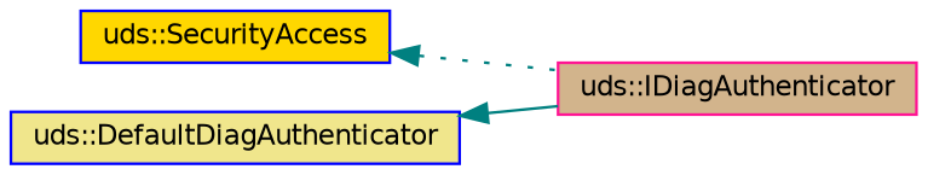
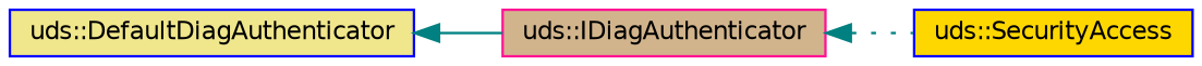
  digraph {
    rankdir=LR
    node [color=blue fontname=Helvetica fontsize=10 shape=box style=filled]
    edge [color=teal dir=back fontname=Helvetica fontsize=10 labelfontname=Helvetica labelfontsize=10]
    n1 [color=deeppink fillcolor=tan fontcolor=black height=0.2 label="uds::IDiagAuthenticator" width=0.4]
    n2 [fillcolor=gold height=0.2 label="uds::SecurityAccess" width=0.4]
    n3 [fillcolor=khaki height=0.2 label="uds::DefaultDiagAuthenticator" width=0.4]
-   n2 -> n1 [style=dotted]
+   n1 -> n2 [style=dotted]
    n3 -> n1 [style=solid]
  }
